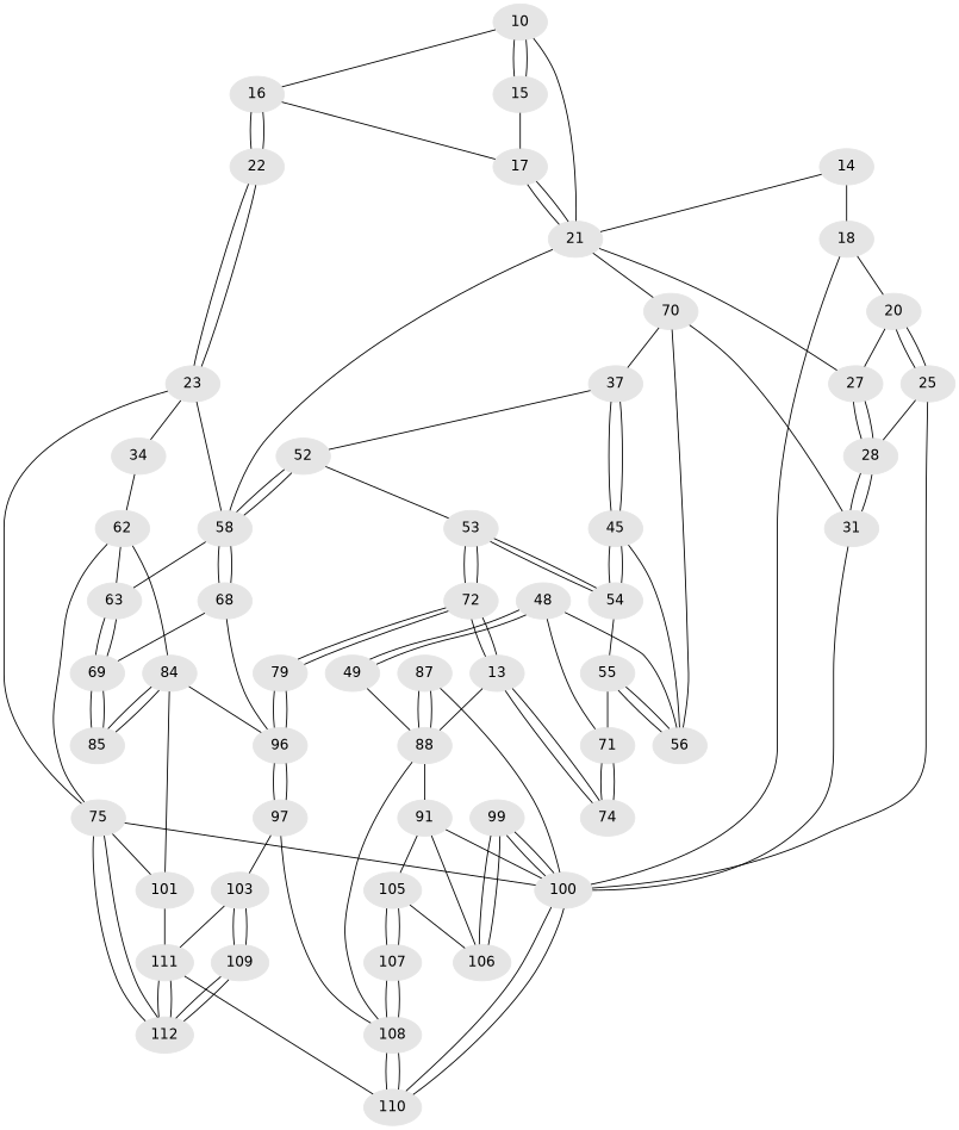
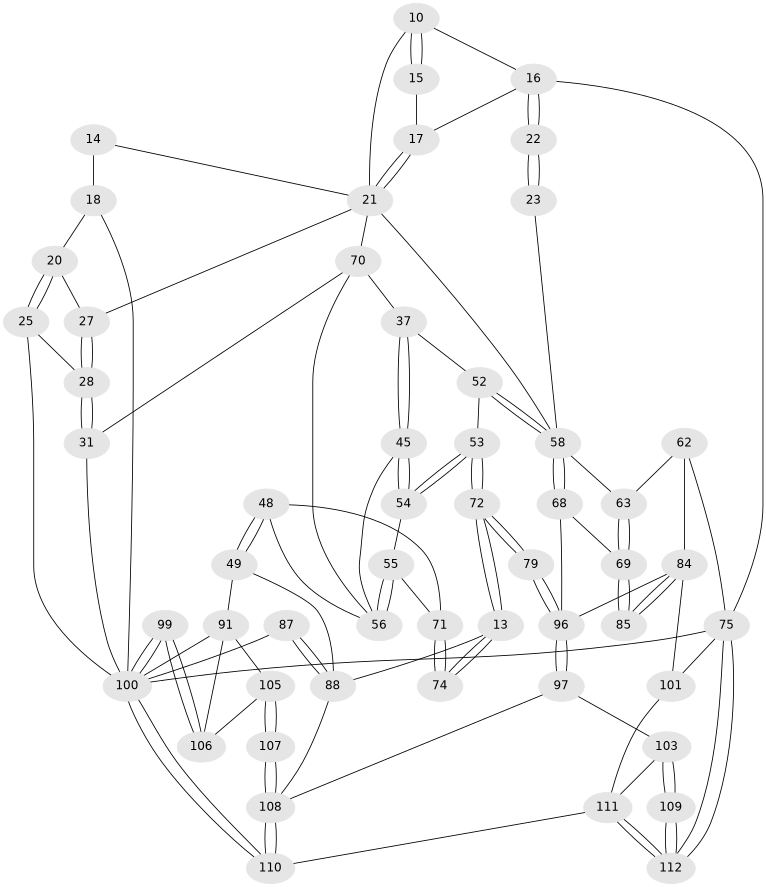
  graph {
    fontname="DejaVu Sans"
    node [color=gray90 fontname="DejaVu Sans" style=filled]
    edge [fontname="DejaVu Sans"]
    10 [super="+1+2"]
    15
    16 [super="+3+4"]
    21 [super="+13"]
    17
    22
    75 [super="+5"]
    27
    n9 [label=70 super="+29"]
    58 [super="+57+44+35"]
    14 [super="+9"]
    18 [super="+8"]
    20 [super="+19"]
    100 [super="+6+92"]
    23
    101 [super="+77"]
    112
    25
    110
    28
    31
    37
    56 [super="+47"]
    63 [super="+60"]
    68
-   34 [super="+33"]
    62 [super="+42+61"]
    45
    52 [super="+36"]
    84 [super="+83+65+64"]
    54
    53
    55
    48
    49
    71 [super="+70"]
    88 [super="+81+82"]
    74
    91 [super="+90+89"]
    108 [super="+98"]
    72
    n42 [label=13]
    79
    69 [super="+67"]
    96 [super="+86+78"]
    85
    97
    111 [super="+102"]
    87 [super="+51"]
    106
    105
    107 [super="+94+95+104"]
    103
    109
    99
    10 -- 15 [weight=2]
    10 -- 15
    10 -- 16
    10 -- 21
    15 -- 17
    16 -- 17
    16 -- 22 [weight=2]
    16 -- 22
-   23 -- 75
+   16 -- 75
    21 -- 27
    21 -- n9
    21 -- 58
    17 -- 21
    17 -- 21
    22 -- 23
    22 -- 23
    75 -- 100 [weight=2]
    75 -- 101
    75 -- 112
    75 -- 112
    27 -- 28
    27 -- 28
    n9 -- 31
    n9 -- 37
    n9 -- 56
    58 -- 63 [weight=2]
    58 -- 68
    58 -- 68
    14 -- 21
    14 -- 18 [weight=2]
    18 -- 20 [weight=2]
    18 -- 100
    20 -- 27
    20 -- 25
    20 -- 25
    100 -- 110
    100 -- 110
    23 -- 58
-   23 -- 34
    101 -- 111 [weight=2]
    25 -- 100
    25 -- 28
    28 -- 31
    28 -- 31
    31 -- 100
    37 -- 45
    37 -- 45
    37 -- 52
    63 -- 69 [weight=2]
    63 -- 69
    68 -- 69
    68 -- 96
-   34 -- 62
    62 -- 75
    62 -- 63 [weight=2]
    62 -- 84 [weight=2]
    45 -- 56
    45 -- 54
    45 -- 54
    52 -- 58 [weight=2]
    52 -- 58
    52 -- 53
    84 -- 101 [weight=2]
    84 -- 96
    84 -- 85
    84 -- 85
    54 -- 55
    53 -- 54
    53 -- 54
    53 -- 72
    53 -- 72
    55 -- 56
    55 -- 56
    55 -- 71
    48 -- 56 [weight=2]
    48 -- 49
    48 -- 49
    48 -- 71
    49 -- 88
    71 -- 74 [weight=2]
    71 -- 74
-   88 -- 91
+   49 -- 91
    88 -- 108
    91 -- 100
    91 -- 106
    91 -- 105 [weight=2]
    108 -- 110
    108 -- 110
    72 -- n42
    72 -- n42
    72 -- 79
    72 -- 79
    n42 -- 88
    n42 -- 74
    n42 -- 74
    79 -- 96 [weight=2]
    79 -- 96
    69 -- 85 [weight=2]
    69 -- 85
    96 -- 97
    96 -- 97
    97 -- 108
    97 -- 103
    111 -- 112
    111 -- 112
    111 -- 110
    87 -- 100
    87 -- 88 [weight=3]
    87 -- 88
    105 -- 106
    105 -- 107 [weight=2]
    105 -- 107
    107 -- 108 [weight=2]
    107 -- 108
    103 -- 111
    103 -- 109
    103 -- 109
    109 -- 112
    109 -- 112
    99 -- 100 [weight=2]
    99 -- 100
    99 -- 106
    99 -- 106
  }
